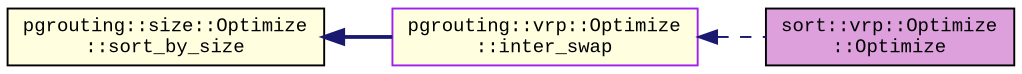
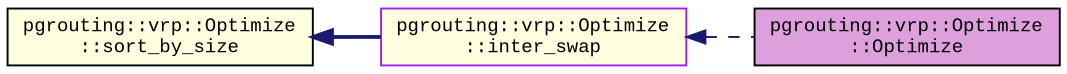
  digraph {
    fontname="Liberation Mono"
    rankdir=LR
    node [color=black fillcolor=lightyellow fontname="Liberation Mono" fontsize=10 shape=record style=filled]
    edge [color=midnightblue dir=back fontname="Liberation Mono" fontsize=10 labelfontname=Helvetica labelfontsize=10]
-   n1 [fontcolor=black height=0.2 label="pgrouting::size::Optimize\l::sort_by_size" width=0.4]
+   n1 [fontcolor=black height=0.2 label="pgrouting::vrp::Optimize\l::sort_by_size" width=0.4]
    n2 [color=purple height=0.2 label="pgrouting::vrp::Optimize\l::inter_swap" width=0.4]
-   n3 [fillcolor=plum height=0.2 label="sort::vrp::Optimize\l::Optimize" width=0.4]
+   n3 [fillcolor=plum height=0.2 label="pgrouting::vrp::Optimize\l::Optimize" width=0.4]
    n1 -> n2 [style=bold]
    n2 -> n3 [style=dashed]
  }
